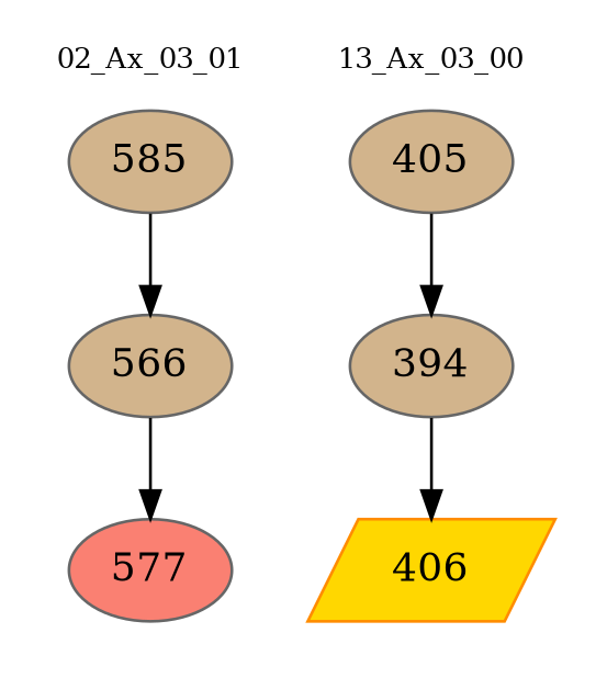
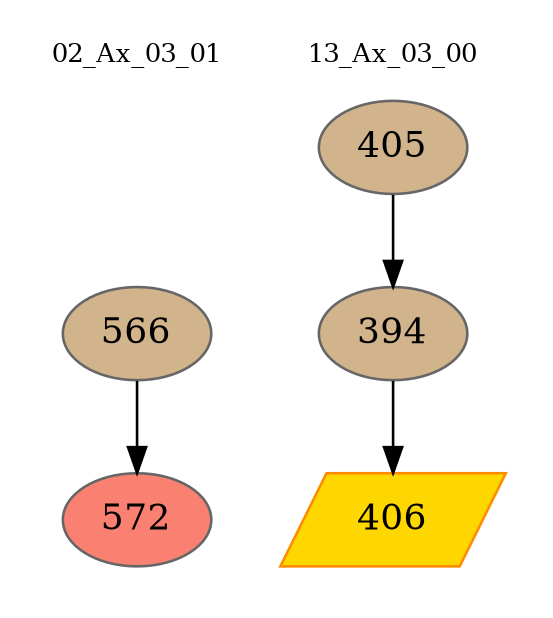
  digraph {
    node [color=gray40 fillcolor=tan shape=ellipse style=filled]
    edge [color=black]
-   n1 [label=585]
    n2 [label=566]
-   n3 [fillcolor=salmon label=577]
+   n3 [fillcolor=salmon label=572]
    n4 [label=405]
    n5 [label=394]
    n6 [color=darkorange fillcolor=gold label=406 shape=parallelogram]
    subgraph cluster_1 {
      color=white
      fontsize=10
      label="02_Ax_03_01"
-     n1
      n2
      n3
    }
    subgraph cluster_2 {
      color=white
      fontsize=10
      label="13_Ax_03_00"
      n4
      n5
      n6
    }
-   n1 -> n2
    n2 -> n3
    n4 -> n5
    n5 -> n6
  }
